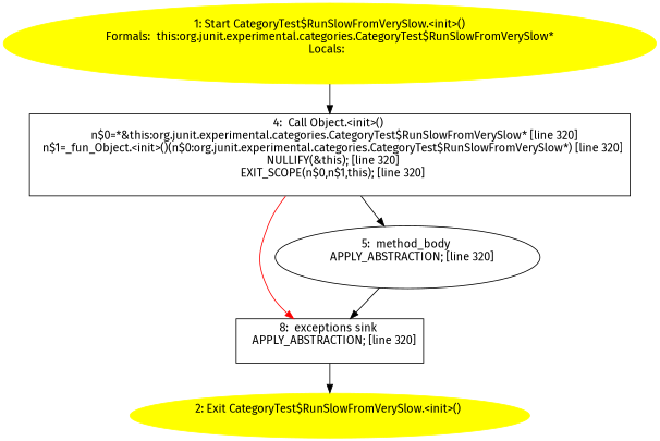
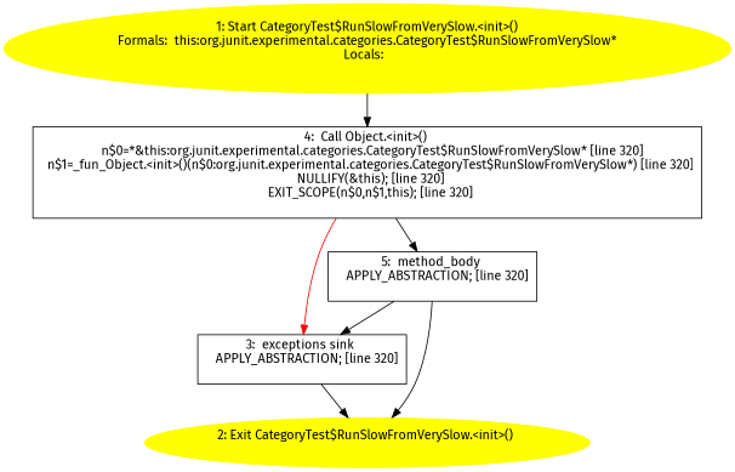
  digraph {
    fontname="Fira Sans"
    node [fontname="Fira Sans" shape=box]
    edge [fontname="Fira Sans"]
    n1 [color=yellow label="1: Start CategoryTest$RunSlowFromVerySlow.<init>()\nFormals:  this:org.junit.experimental.categories.CategoryTest$RunSlowFromVerySlow*\nLocals:  \n  " style=filled shape=""]
    n2 [label="4:  Call Object.<init>() \n   n$0=*&this:org.junit.experimental.categories.CategoryTest$RunSlowFromVerySlow* [line 320]\n  n$1=_fun_Object.<init>()(n$0:org.junit.experimental.categories.CategoryTest$RunSlowFromVerySlow*) [line 320]\n  NULLIFY(&this); [line 320]\n  EXIT_SCOPE(n$0,n$1,this); [line 320]\n "]
-   n3 [label="8:  exceptions sink \n   APPLY_ABSTRACTION; [line 320]\n "]
-   n4 [label="5:  method_body \n   APPLY_ABSTRACTION; [line 320]\n " shape=ellipse]
+   n3 [label="3:  exceptions sink \n   APPLY_ABSTRACTION; [line 320]\n "]
+   n4 [label="5:  method_body \n   APPLY_ABSTRACTION; [line 320]\n "]
    n5 [color=yellow label="2: Exit CategoryTest$RunSlowFromVerySlow.<init>() \n  " style=filled shape=""]
    n1 -> n2
    n2 -> n3 [color=red]
    n2 -> n4
    n3 -> n5
    n4 -> n3 [color=black]
+   n4 -> n5
  }
